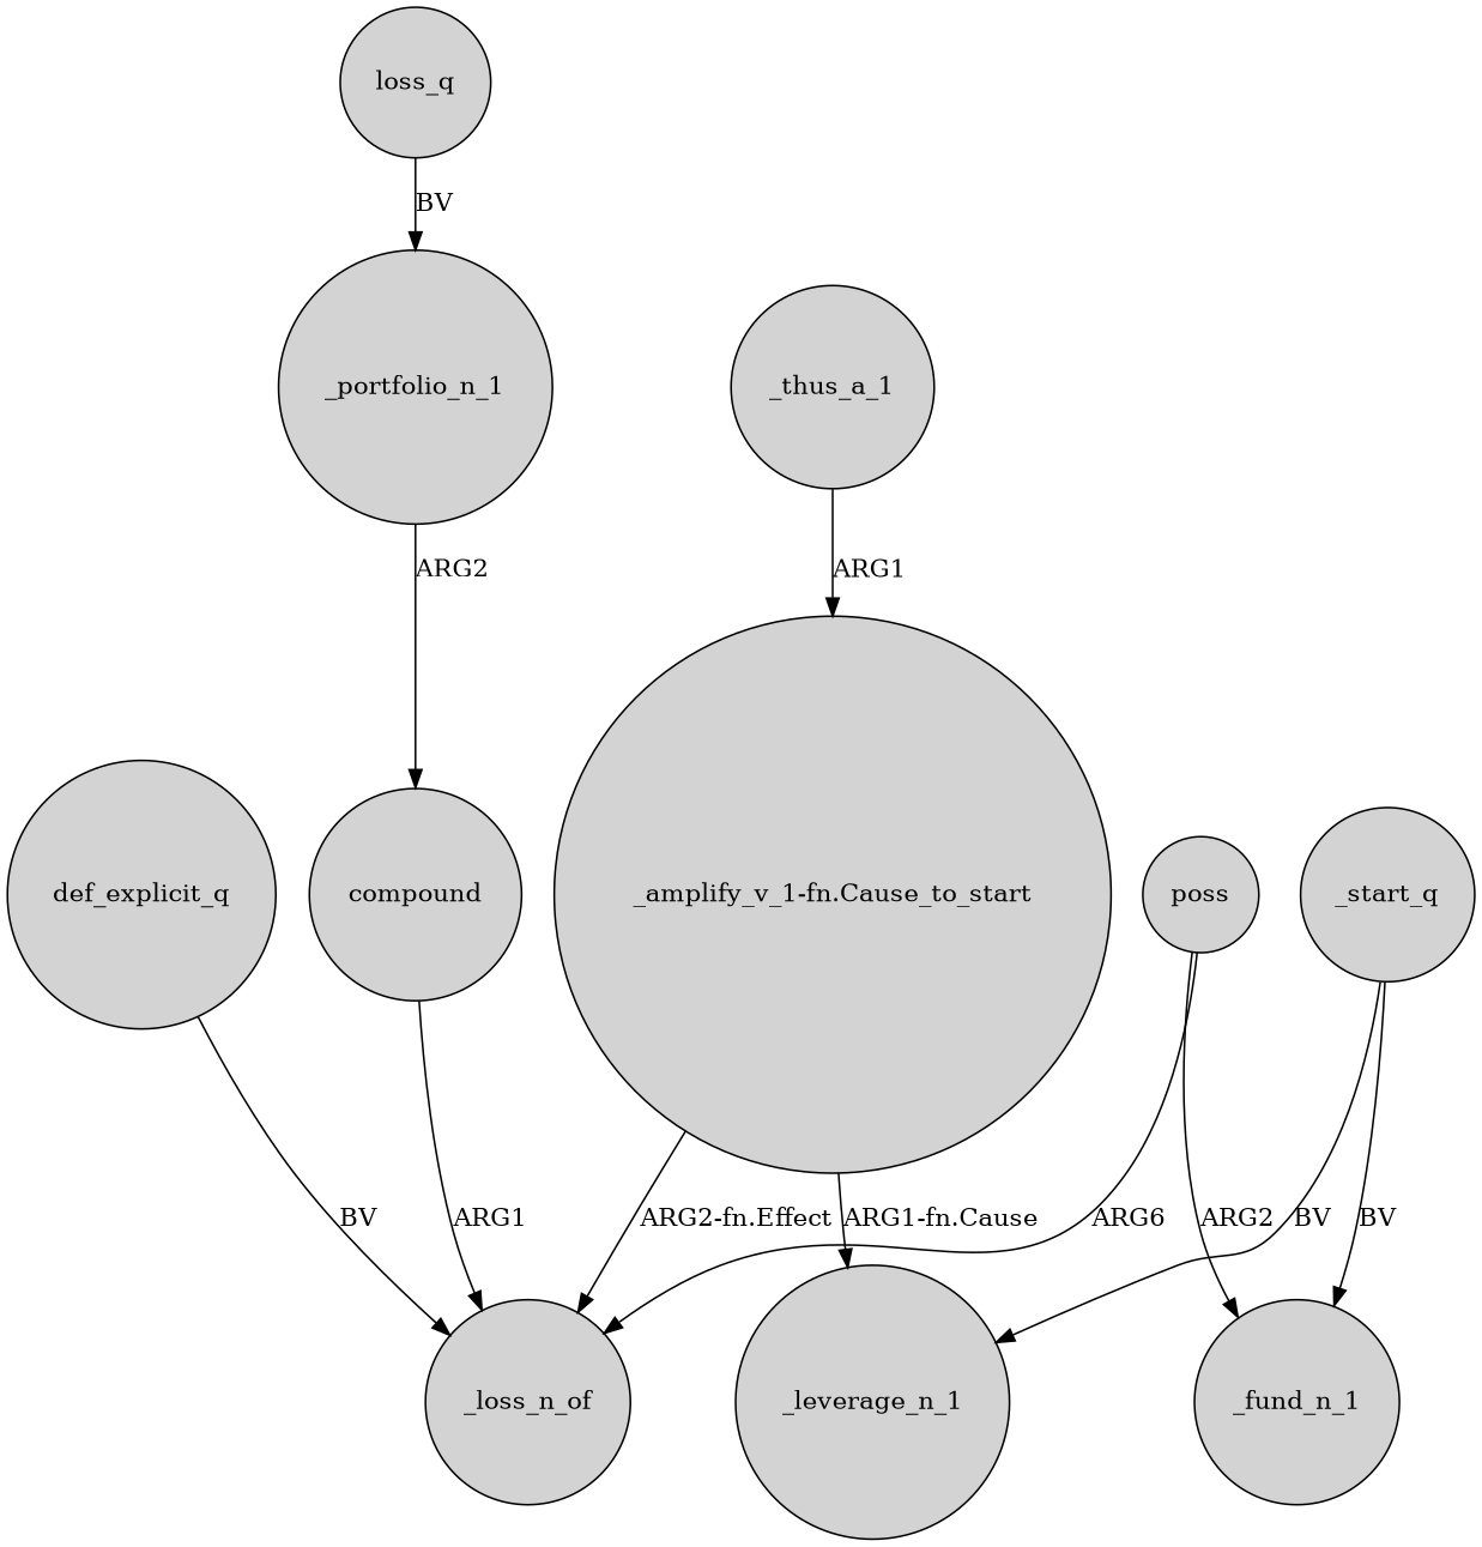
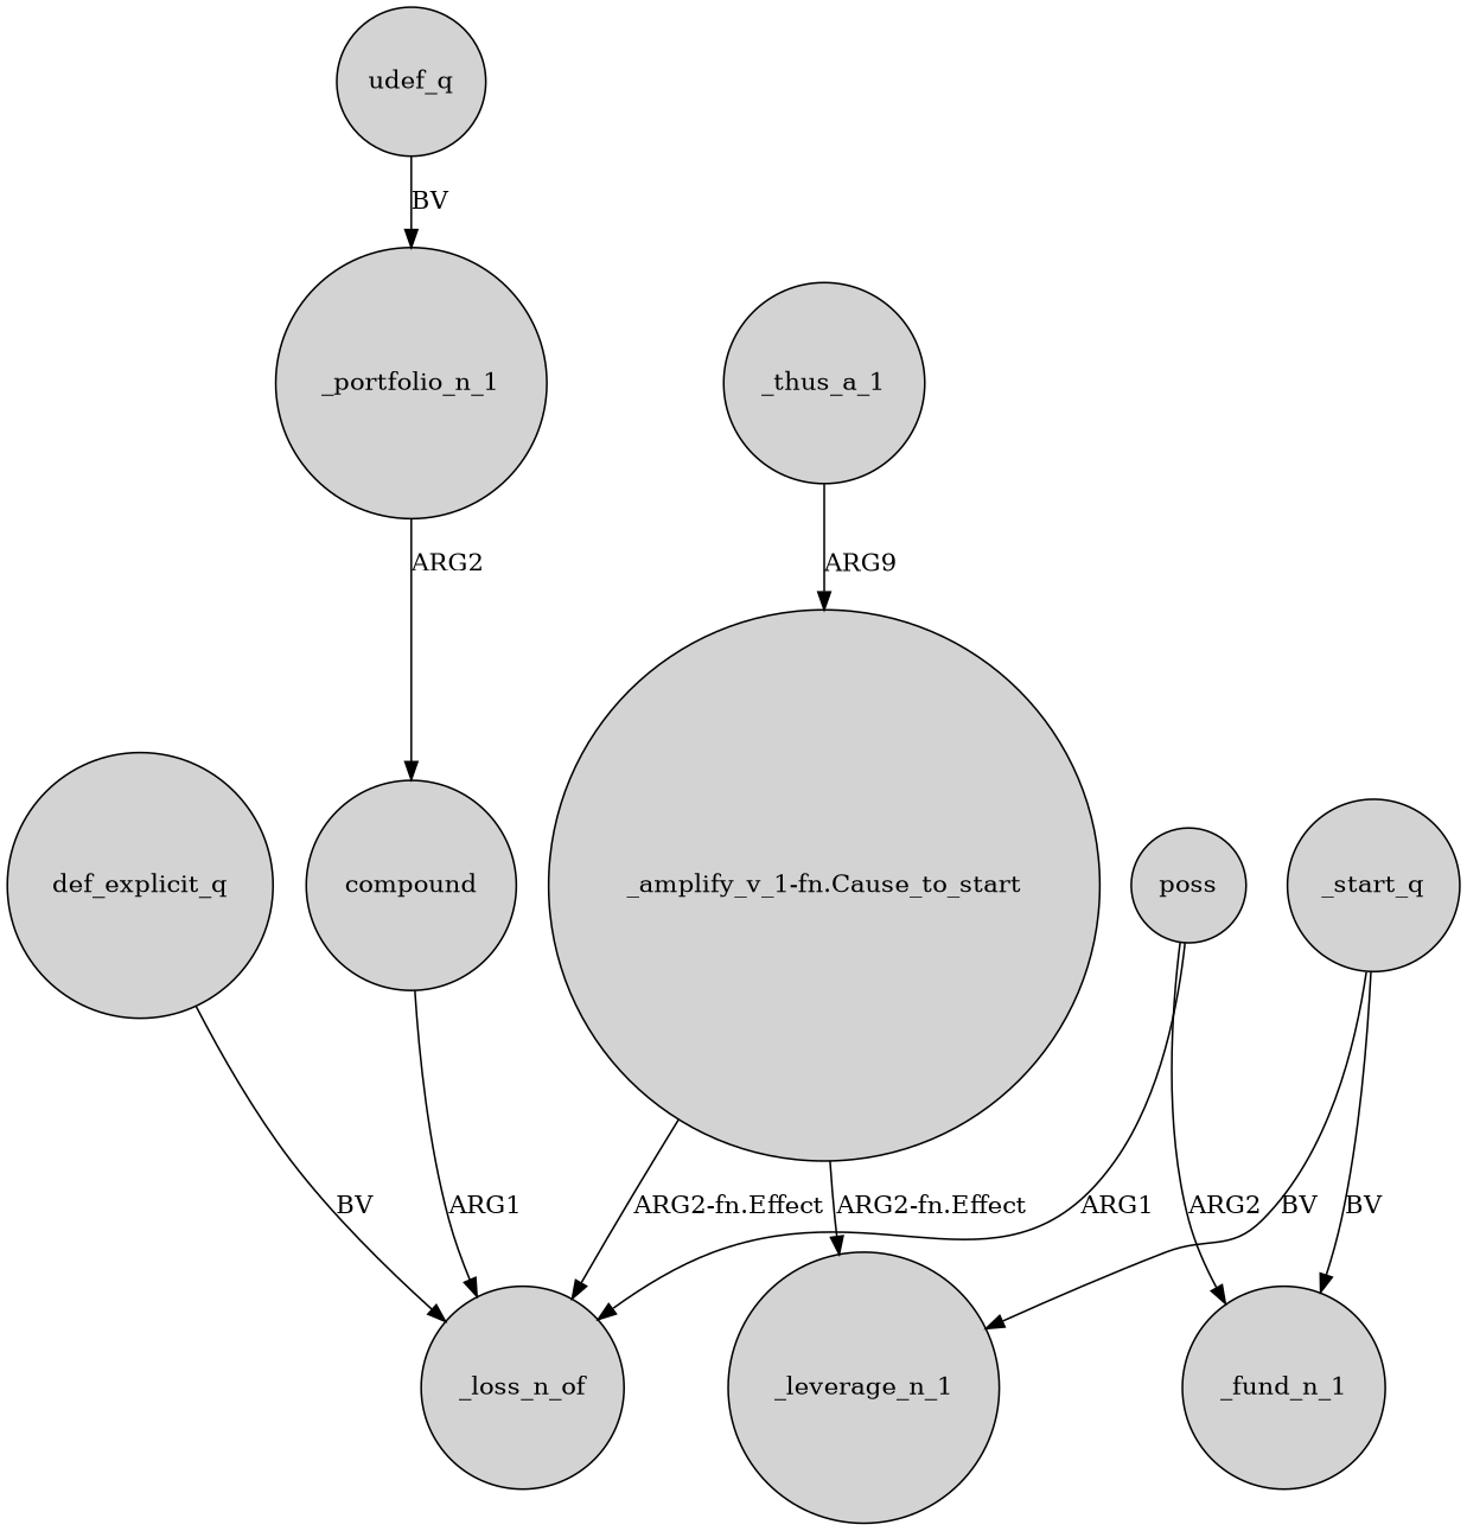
  digraph {
    node [shape=circle style=filled]
    compound
    _loss_n_of
    _portfolio_n_1
    n4 [label=_start_q]
    _fund_n_1
    _leverage_n_1
    _thus_a_1
    "_amplify_v_1-fn.Cause_to_start"
-   udef_q [label=loss_q]
+   udef_q
    poss
    def_explicit_q
    compound -> _loss_n_of [label=ARG1]
    _portfolio_n_1 -> compound [label=ARG2]
    n4 -> _fund_n_1 [label=BV]
    n4 -> _leverage_n_1 [label=BV]
-   _thus_a_1 -> "_amplify_v_1-fn.Cause_to_start" [label=ARG1]
+   _thus_a_1 -> "_amplify_v_1-fn.Cause_to_start" [label=ARG9]
    "_amplify_v_1-fn.Cause_to_start" -> _loss_n_of [label="ARG2-fn.Effect"]
-   "_amplify_v_1-fn.Cause_to_start" -> _leverage_n_1 [label="ARG1-fn.Cause"]
+   "_amplify_v_1-fn.Cause_to_start" -> _leverage_n_1 [label="ARG2-fn.Effect"]
    udef_q -> _portfolio_n_1 [label=BV]
-   poss -> _loss_n_of [label=ARG6]
+   poss -> _loss_n_of [label=ARG1]
    poss -> _fund_n_1 [label=ARG2]
    def_explicit_q -> _loss_n_of [label=BV]
  }
